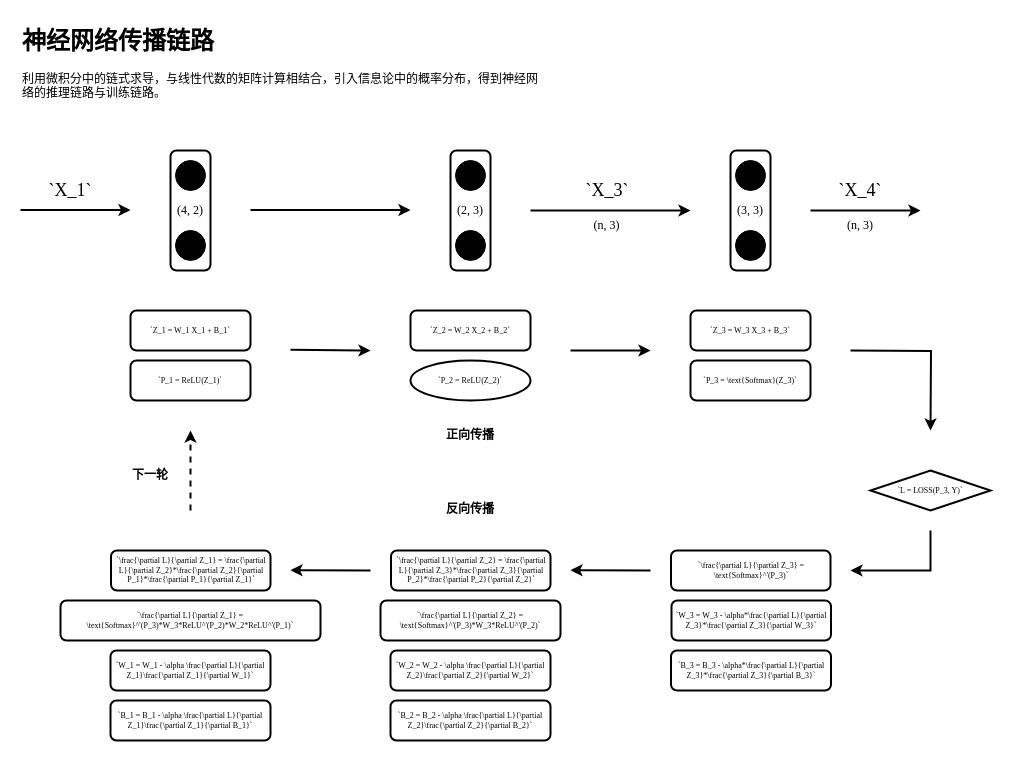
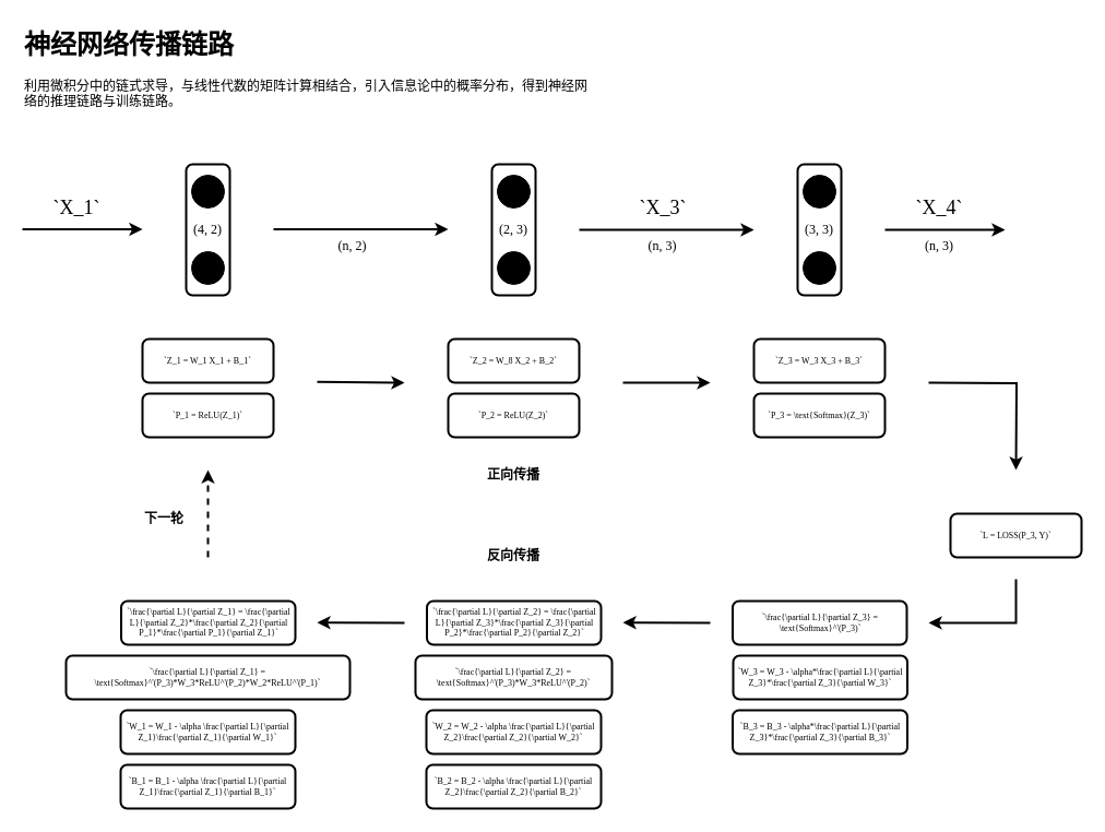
  <mxCell id="0" />
  <mxCell id="1" parent="0" />
  <mxCell id="2" value="" style="group" parent="1" vertex="1" connectable="0"><mxGeometry x="20" y="150" width="970" height="590" as="geometry" /></mxCell>
  <mxCell id="3" value="" style="endArrow=classic;html=1;rounded=0;fontFamily=Sarasa Fixed SC;strokeWidth=2;edgeStyle=orthogonalEdgeStyle;movable=1;resizable=1;rotatable=1;deletable=1;editable=1;locked=0;connectable=1;" parent="2" edge="1"><mxGeometry width="50" height="50" relative="1" as="geometry"><mxPoint x="830" y="200" as="sourcePoint" /><mxPoint x="910" y="280" as="targetPoint" /></mxGeometry></mxCell>
- <mxCell id="4" value="`L = LOSS(P_3, Y)`" style="rhombus;whiteSpace=wrap;html=1;fontSize=8;fontFamily=Sarasa Fixed SC;movable=1;resizable=1;rotatable=1;deletable=1;editable=1;locked=0;connectable=1;strokeWidth=2;" parent="2" vertex="1"><mxGeometry x="850" y="320" width="120" height="40" as="geometry" /></mxCell>
+ <mxCell id="4" value="`L = LOSS(P_3, Y)`" style="rounded=1;whiteSpace=wrap;html=1;fontSize=8;fontFamily=Sarasa Fixed SC;movable=1;resizable=1;rotatable=1;deletable=1;editable=1;locked=0;connectable=1;strokeWidth=2;" parent="2" vertex="1"><mxGeometry x="850" y="320" width="120" height="40" as="geometry" /></mxCell>
  <mxCell id="5" value="正向传播" style="text;html=1;align=center;verticalAlign=middle;whiteSpace=wrap;rounded=0;fontFamily=Sarasa Fixed SC;fontStyle=1;movable=1;resizable=1;rotatable=1;deletable=1;editable=1;locked=0;connectable=1;strokeWidth=2;" parent="2" vertex="1"><mxGeometry x="420" y="270" width="60" height="30" as="geometry" /></mxCell>
  <mxCell id="6" value="反向传播" style="text;html=1;align=center;verticalAlign=middle;whiteSpace=wrap;rounded=0;fontFamily=Sarasa Fixed SC;fontStyle=1;movable=1;resizable=1;rotatable=1;deletable=1;editable=1;locked=0;connectable=1;strokeWidth=2;" parent="2" vertex="1"><mxGeometry x="420" y="344" width="60" height="30" as="geometry" /></mxCell>
  <mxCell id="7" value="`W_3 = W_3 - \alpha*\frac{\partial L}{\partial Z_3}*\frac{\partial Z_3}{\partial W_3}`" style="rounded=1;whiteSpace=wrap;html=1;fontSize=8;fontFamily=Sarasa Fixed SC;movable=1;resizable=1;rotatable=1;deletable=1;editable=1;locked=0;connectable=1;strokeWidth=2;" parent="2" vertex="1"><mxGeometry x="651" y="450" width="159.5" height="40" as="geometry" /></mxCell>
  <mxCell id="8" value="" style="endArrow=classic;html=1;rounded=0;fontFamily=Sarasa Fixed SC;strokeWidth=2;edgeStyle=orthogonalEdgeStyle;movable=1;resizable=1;rotatable=1;deletable=1;editable=1;locked=0;connectable=1;" parent="2" edge="1"><mxGeometry width="50" height="50" relative="1" as="geometry"><mxPoint x="910" y="380" as="sourcePoint" /><mxPoint x="830" y="420" as="targetPoint" /><Array as="points"><mxPoint x="910" y="420" /></Array></mxGeometry></mxCell>
  <mxCell id="9" value="`B_3 = B_3 - \alpha*\frac{\partial L}{\partial Z_3}*\frac{\partial Z_3}{\partial B_3}`" style="rounded=1;whiteSpace=wrap;html=1;fontSize=8;fontFamily=Sarasa Fixed SC;movable=1;resizable=1;rotatable=1;deletable=1;editable=1;locked=0;connectable=1;strokeWidth=2;" parent="2" vertex="1"><mxGeometry x="650.5" y="500" width="160" height="40" as="geometry" /></mxCell>
  <mxCell id="10" value="`W_2 = W_2 - \alpha \frac{\partial L}{\partial Z_2}\frac{\partial Z_2}{\partial W_2}`" style="rounded=1;whiteSpace=wrap;html=1;fontSize=8;fontFamily=Sarasa Fixed SC;movable=1;resizable=1;rotatable=1;deletable=1;editable=1;locked=0;connectable=1;strokeWidth=2;" parent="2" vertex="1"><mxGeometry x="370" y="500" width="160" height="40" as="geometry" /></mxCell>
  <mxCell id="11" value="`B_2 = B_2 - \alpha \frac{\partial L}{\partial Z_2}\frac{\partial Z_2}{\partial B_2}`" style="rounded=1;whiteSpace=wrap;html=1;fontSize=8;fontFamily=Sarasa Fixed SC;movable=1;resizable=1;rotatable=1;deletable=1;editable=1;locked=0;connectable=1;strokeWidth=2;" parent="2" vertex="1"><mxGeometry x="370" y="550" width="160" height="40" as="geometry" /></mxCell>
  <mxCell id="12" value="`\frac{\partial L}{\partial Z_2} = \frac{\partial L}{\partial Z_3}*\frac{\partial Z_3}{\partial P_2}*\frac{\partial P_2}{\partial Z_2}`" style="rounded=1;whiteSpace=wrap;html=1;fontSize=8;fontFamily=Sarasa Fixed SC;movable=1;resizable=1;rotatable=1;deletable=1;editable=1;locked=0;connectable=1;strokeWidth=2;" parent="2" vertex="1"><mxGeometry x="370.5" y="400" width="159.5" height="40" as="geometry" /></mxCell>
  <mxCell id="13" value="`\frac{\partial L}{\partial Z_2} = \text{Softmax}^'(P_3)*W_3*ReLU^'(P_2)`" style="rounded=1;whiteSpace=wrap;html=1;fontSize=8;fontFamily=Sarasa Fixed SC;movable=1;resizable=1;rotatable=1;deletable=1;editable=1;locked=0;connectable=1;strokeWidth=2;" parent="2" vertex="1"><mxGeometry x="360" y="450" width="180" height="40" as="geometry" /></mxCell>
  <mxCell id="14" value="" style="group;movable=1;resizable=1;rotatable=1;deletable=1;editable=1;locked=0;connectable=1;" parent="2" vertex="1" connectable="0"><mxGeometry width="900" height="120" as="geometry" /></mxCell>
  <mxCell id="15" value="" style="group;fontFamily=Sarasa Fixed SC;movable=1;resizable=1;rotatable=1;deletable=1;editable=1;locked=0;connectable=1;" parent="14" vertex="1" connectable="0"><mxGeometry x="150" width="40" height="120" as="geometry" /></mxCell>
  <mxCell id="16" value="" style="rounded=1;whiteSpace=wrap;html=1;strokeWidth=2;fontFamily=Sarasa Fixed SC;movable=1;resizable=1;rotatable=1;deletable=1;editable=1;locked=0;connectable=1;" parent="15" vertex="1"><mxGeometry width="40" height="120" as="geometry" /></mxCell>
  <mxCell id="17" value="" style="ellipse;whiteSpace=wrap;html=1;aspect=fixed;fillColor=#000000;fontFamily=Sarasa Fixed SC;movable=1;resizable=1;rotatable=1;deletable=1;editable=1;locked=0;connectable=1;" parent="15" vertex="1"><mxGeometry x="5" y="10" width="30" height="30" as="geometry" /></mxCell>
  <mxCell id="18" value="" style="ellipse;whiteSpace=wrap;html=1;aspect=fixed;fillColor=#000000;fontFamily=Sarasa Fixed SC;movable=1;resizable=1;rotatable=1;deletable=1;editable=1;locked=0;connectable=1;" parent="15" vertex="1"><mxGeometry x="5" y="80" width="30" height="30" as="geometry" /></mxCell>
  <mxCell id="19" value="&lt;font&gt;&lt;span style=&quot;&quot;&gt;(4, 2)&lt;/span&gt;&lt;/font&gt;" style="text;html=1;align=center;verticalAlign=middle;whiteSpace=wrap;rounded=0;fontFamily=Sarasa Fixed SC;fontSize=12;fontStyle=0;movable=1;resizable=1;rotatable=1;deletable=1;editable=1;locked=0;connectable=1;" parent="15" vertex="1"><mxGeometry y="40" width="40" height="40" as="geometry" /></mxCell>
  <mxCell id="20" value="" style="group;fontFamily=Sarasa Fixed SC;movable=1;resizable=1;rotatable=1;deletable=1;editable=1;locked=0;connectable=1;" parent="14" vertex="1" connectable="0"><mxGeometry x="430" width="40" height="120" as="geometry" /></mxCell>
  <mxCell id="21" value="" style="rounded=1;whiteSpace=wrap;html=1;strokeWidth=2;fontFamily=Sarasa Fixed SC;movable=1;resizable=1;rotatable=1;deletable=1;editable=1;locked=0;connectable=1;" parent="20" vertex="1"><mxGeometry width="40" height="120" as="geometry" /></mxCell>
  <mxCell id="22" value="" style="ellipse;whiteSpace=wrap;html=1;aspect=fixed;fillColor=#000000;fontFamily=Sarasa Fixed SC;movable=1;resizable=1;rotatable=1;deletable=1;editable=1;locked=0;connectable=1;" parent="20" vertex="1"><mxGeometry x="5" y="10" width="30" height="30" as="geometry" /></mxCell>
  <mxCell id="23" value="" style="ellipse;whiteSpace=wrap;html=1;aspect=fixed;fillColor=#000000;fontFamily=Sarasa Fixed SC;movable=1;resizable=1;rotatable=1;deletable=1;editable=1;locked=0;connectable=1;" parent="20" vertex="1"><mxGeometry x="5" y="80" width="30" height="30" as="geometry" /></mxCell>
  <mxCell id="24" value="&lt;font&gt;(2, 3)&lt;/font&gt;" style="text;html=1;align=center;verticalAlign=middle;whiteSpace=wrap;rounded=0;fontFamily=Sarasa Fixed SC;fontSize=12;movable=1;resizable=1;rotatable=1;deletable=1;editable=1;locked=0;connectable=1;" parent="20" vertex="1"><mxGeometry y="40" width="40" height="40" as="geometry" /></mxCell>
  <mxCell id="25" value="" style="group;fontFamily=Sarasa Fixed SC;movable=1;resizable=1;rotatable=1;deletable=1;editable=1;locked=0;connectable=1;" parent="14" vertex="1" connectable="0"><mxGeometry x="710" width="40" height="120" as="geometry" /></mxCell>
  <mxCell id="26" value="" style="rounded=1;whiteSpace=wrap;html=1;strokeWidth=2;fontFamily=Sarasa Fixed SC;movable=1;resizable=1;rotatable=1;deletable=1;editable=1;locked=0;connectable=1;" parent="25" vertex="1"><mxGeometry width="40" height="120" as="geometry" /></mxCell>
  <mxCell id="27" value="" style="ellipse;whiteSpace=wrap;html=1;aspect=fixed;fillColor=#000000;fontFamily=Sarasa Fixed SC;movable=1;resizable=1;rotatable=1;deletable=1;editable=1;locked=0;connectable=1;" parent="25" vertex="1"><mxGeometry x="5" y="10" width="30" height="30" as="geometry" /></mxCell>
  <mxCell id="28" value="" style="ellipse;whiteSpace=wrap;html=1;aspect=fixed;fillColor=#000000;fontFamily=Sarasa Fixed SC;movable=1;resizable=1;rotatable=1;deletable=1;editable=1;locked=0;connectable=1;" parent="25" vertex="1"><mxGeometry x="5" y="80" width="30" height="30" as="geometry" /></mxCell>
  <mxCell id="29" value="&lt;font&gt;(3, 3)&lt;/font&gt;" style="text;html=1;align=center;verticalAlign=middle;whiteSpace=wrap;rounded=0;fontFamily=Sarasa Fixed SC;fontSize=12;movable=1;resizable=1;rotatable=1;deletable=1;editable=1;locked=0;connectable=1;" parent="25" vertex="1"><mxGeometry y="40" width="40" height="40" as="geometry" /></mxCell>
  <mxCell id="30" value="" style="group;movable=1;resizable=1;rotatable=1;deletable=1;editable=1;locked=0;connectable=1;" parent="14" vertex="1" connectable="0"><mxGeometry y="20" width="110" height="70" as="geometry" /></mxCell>
  <mxCell id="31" value="" style="endArrow=classic;html=1;rounded=0;fontFamily=Sarasa Fixed SC;strokeWidth=2;movable=1;resizable=1;rotatable=1;deletable=1;editable=1;locked=0;connectable=1;" parent="30" edge="1"><mxGeometry width="50" height="50" relative="1" as="geometry"><mxPoint y="39.5" as="sourcePoint" /><mxPoint x="110" y="39.5" as="targetPoint" /></mxGeometry></mxCell>
  <mxCell id="32" value="`X_1`" style="text;html=1;align=center;verticalAlign=middle;whiteSpace=wrap;rounded=0;fontSize=18;fontFamily=Sarasa Fixed SC;movable=1;resizable=1;rotatable=1;deletable=1;editable=1;locked=0;connectable=1;" parent="30" vertex="1"><mxGeometry x="10" width="80" height="40" as="geometry" /></mxCell>
  <mxCell id="33" value="" style="group;movable=1;resizable=1;rotatable=1;deletable=1;editable=1;locked=0;connectable=1;" parent="14" vertex="1" connectable="0"><mxGeometry x="230" y="20" width="160" height="70" as="geometry" /></mxCell>
  <mxCell id="34" value="" style="endArrow=classic;html=1;rounded=0;fontFamily=Sarasa Fixed SC;strokeWidth=2;movable=1;resizable=1;rotatable=1;deletable=1;editable=1;locked=0;connectable=1;" parent="33" edge="1"><mxGeometry width="50" height="50" relative="1" as="geometry"><mxPoint y="39.5" as="sourcePoint" /><mxPoint x="160" y="39.5" as="targetPoint" /></mxGeometry></mxCell>
+ <mxCell id="35" value="(n, 2)" style="text;html=1;align=center;verticalAlign=middle;whiteSpace=wrap;rounded=0;fontFamily=Sarasa Fixed SC;movable=1;resizable=1;rotatable=1;deletable=1;editable=1;locked=0;connectable=1;" parent="33" vertex="1"><mxGeometry x="29.091" y="40" width="87.273" height="30" as="geometry" /></mxCell>
  <mxCell id="36" value="" style="group;movable=1;resizable=1;rotatable=1;deletable=1;editable=1;locked=0;connectable=1;" parent="14" vertex="1" connectable="0"><mxGeometry x="510" y="20" width="160" height="70" as="geometry" /></mxCell>
  <mxCell id="37" value="" style="endArrow=classic;html=1;rounded=0;fontFamily=Sarasa Fixed SC;strokeWidth=2;movable=1;resizable=1;rotatable=1;deletable=1;editable=1;locked=0;connectable=1;" parent="36" edge="1"><mxGeometry width="50" height="50" relative="1" as="geometry"><mxPoint y="40" as="sourcePoint" /><mxPoint x="160" y="40" as="targetPoint" /></mxGeometry></mxCell>
  <mxCell id="38" value="`X_3`" style="text;html=1;align=center;verticalAlign=middle;whiteSpace=wrap;rounded=0;fontSize=18;fontFamily=Sarasa Fixed SC;movable=1;resizable=1;rotatable=1;deletable=1;editable=1;locked=0;connectable=1;" parent="36" vertex="1"><mxGeometry x="18.909" width="116.364" height="40" as="geometry" /></mxCell>
  <mxCell id="39" value="(n, 3)" style="text;html=1;align=center;verticalAlign=middle;whiteSpace=wrap;rounded=0;fontFamily=Sarasa Fixed SC;movable=1;resizable=1;rotatable=1;deletable=1;editable=1;locked=0;connectable=1;" parent="36" vertex="1"><mxGeometry x="33.455" y="40" width="87.273" height="30" as="geometry" /></mxCell>
  <mxCell id="40" value="" style="group;movable=1;resizable=1;rotatable=1;deletable=1;editable=1;locked=0;connectable=1;" parent="14" vertex="1" connectable="0"><mxGeometry x="790" y="20" width="110" height="70" as="geometry" /></mxCell>
  <mxCell id="41" value="" style="endArrow=classic;html=1;rounded=0;fontFamily=Sarasa Fixed SC;strokeWidth=2;movable=1;resizable=1;rotatable=1;deletable=1;editable=1;locked=0;connectable=1;" parent="40" edge="1"><mxGeometry width="50" height="50" relative="1" as="geometry"><mxPoint y="40" as="sourcePoint" /><mxPoint x="110" y="40" as="targetPoint" /></mxGeometry></mxCell>
  <mxCell id="42" value="`X_4`" style="text;html=1;align=center;verticalAlign=middle;whiteSpace=wrap;rounded=0;fontSize=18;fontFamily=Sarasa Fixed SC;movable=1;resizable=1;rotatable=1;deletable=1;editable=1;locked=0;connectable=1;" parent="40" vertex="1"><mxGeometry x="10" width="80" height="40" as="geometry" /></mxCell>
  <mxCell id="43" value="(n, 3)" style="text;html=1;align=center;verticalAlign=middle;whiteSpace=wrap;rounded=0;fontFamily=Sarasa Fixed SC;movable=1;resizable=1;rotatable=1;deletable=1;editable=1;locked=0;connectable=1;" parent="40" vertex="1"><mxGeometry x="20" y="40" width="60" height="30" as="geometry" /></mxCell>
  <mxCell id="44" value="" style="group;movable=1;resizable=1;rotatable=1;deletable=1;editable=1;locked=0;connectable=1;strokeWidth=2;" parent="2" vertex="1" connectable="0"><mxGeometry x="110" y="160" width="680" height="90" as="geometry" /></mxCell>
  <mxCell id="45" value="&lt;font&gt;`Z_1 = W_1 X_1 + B_1`&lt;/font&gt;" style="rounded=1;whiteSpace=wrap;html=1;fontSize=8;fontFamily=Sarasa Fixed SC;movable=1;resizable=1;rotatable=1;deletable=1;editable=1;locked=0;connectable=1;strokeWidth=2;" parent="44" vertex="1"><mxGeometry width="120" height="40" as="geometry" /></mxCell>
  <mxCell id="46" value="`P_1 = ReLU(Z_1)`" style="rounded=1;whiteSpace=wrap;html=1;fontSize=8;fontFamily=Sarasa Fixed SC;movable=1;resizable=1;rotatable=1;deletable=1;editable=1;locked=0;connectable=1;strokeWidth=2;" parent="44" vertex="1"><mxGeometry y="50" width="120" height="40" as="geometry" /></mxCell>
- <mxCell id="47" value="`Z_2 = W_2 X_2 + B_2`" style="rounded=1;whiteSpace=wrap;html=1;fontSize=8;fontFamily=Sarasa Fixed SC;movable=1;resizable=1;rotatable=1;deletable=1;editable=1;locked=0;connectable=1;strokeWidth=2;" parent="44" vertex="1"><mxGeometry x="280" width="120" height="40" as="geometry" /></mxCell>
- <mxCell id="48" value="`P_2&amp;nbsp;= ReLU(Z_2)`" style="ellipse;whiteSpace=wrap;html=1;fontSize=8;fontFamily=Sarasa Fixed SC;movable=1;resizable=1;rotatable=1;deletable=1;editable=1;locked=0;connectable=1;strokeWidth=2;" parent="44" vertex="1"><mxGeometry x="280" y="50" width="120" height="40" as="geometry" /></mxCell>
+ <mxCell id="47" value="`Z_2 = W_8 X_2 + B_2`" style="rounded=1;whiteSpace=wrap;html=1;fontSize=8;fontFamily=Sarasa Fixed SC;movable=1;resizable=1;rotatable=1;deletable=1;editable=1;locked=0;connectable=1;strokeWidth=2;" parent="44" vertex="1"><mxGeometry x="280" width="120" height="40" as="geometry" /></mxCell>
+ <mxCell id="48" value="`P_2&amp;nbsp;= ReLU(Z_2)`" style="rounded=1;whiteSpace=wrap;html=1;fontSize=8;fontFamily=Sarasa Fixed SC;movable=1;resizable=1;rotatable=1;deletable=1;editable=1;locked=0;connectable=1;strokeWidth=2;" parent="44" vertex="1"><mxGeometry x="280" y="50" width="120" height="40" as="geometry" /></mxCell>
  <mxCell id="49" value="`P_3&amp;nbsp;= \text{Softmax}(Z_3)`" style="rounded=1;whiteSpace=wrap;html=1;fontSize=8;fontFamily=Sarasa Fixed SC;movable=1;resizable=1;rotatable=1;deletable=1;editable=1;locked=0;connectable=1;strokeWidth=2;" parent="44" vertex="1"><mxGeometry x="560" y="50" width="120" height="40" as="geometry" /></mxCell>
  <mxCell id="50" value="`Z_3 = W_3 X_3 + B_3`" style="rounded=1;whiteSpace=wrap;html=1;fontSize=8;fontFamily=Sarasa Fixed SC;movable=1;resizable=1;rotatable=1;deletable=1;editable=1;locked=0;connectable=1;strokeWidth=2;" parent="44" vertex="1"><mxGeometry x="560" width="120" height="40" as="geometry" /></mxCell>
  <mxCell id="51" value="" style="endArrow=classic;html=1;rounded=0;fontFamily=Sarasa Fixed SC;strokeWidth=2;movable=1;resizable=1;rotatable=1;deletable=1;editable=1;locked=0;connectable=1;" parent="44" edge="1"><mxGeometry width="50" height="50" relative="1" as="geometry"><mxPoint x="160" y="39.31" as="sourcePoint" /><mxPoint x="240" y="40" as="targetPoint" /></mxGeometry></mxCell>
  <mxCell id="52" value="" style="endArrow=classic;html=1;rounded=0;fontFamily=Sarasa Fixed SC;strokeWidth=2;movable=1;resizable=1;rotatable=1;deletable=1;editable=1;locked=0;connectable=1;" parent="44" edge="1"><mxGeometry width="50" height="50" relative="1" as="geometry"><mxPoint x="440" y="40" as="sourcePoint" /><mxPoint x="520" y="40" as="targetPoint" /></mxGeometry></mxCell>
  <mxCell id="53" value="`\frac{\partial L}{\partial Z_3} = \text{Softmax}^'(P_3)`" style="rounded=1;whiteSpace=wrap;html=1;fontSize=8;fontFamily=Sarasa Fixed SC;movable=1;resizable=1;rotatable=1;deletable=1;editable=1;locked=0;connectable=1;strokeWidth=2;" parent="2" vertex="1"><mxGeometry x="650.5" y="400" width="159.5" height="40" as="geometry" /></mxCell>
  <mxCell id="54" value="`W_1 = W_1 - \alpha \frac{\partial L}{\partial Z_1}\frac{\partial Z_1}{\partial W_1}`" style="rounded=1;whiteSpace=wrap;html=1;fontSize=8;fontFamily=Sarasa Fixed SC;movable=1;resizable=1;rotatable=1;deletable=1;editable=1;locked=0;connectable=1;strokeWidth=2;" parent="2" vertex="1"><mxGeometry x="90" y="500" width="160" height="40" as="geometry" /></mxCell>
  <mxCell id="55" value="`B_1 = B_1 - \alpha \frac{\partial L}{\partial Z_1}\frac{\partial Z_1}{\partial B_1}`" style="rounded=1;whiteSpace=wrap;html=1;fontSize=8;fontFamily=Sarasa Fixed SC;movable=1;resizable=1;rotatable=1;deletable=1;editable=1;locked=0;connectable=1;strokeWidth=2;" parent="2" vertex="1"><mxGeometry x="90" y="550" width="160" height="40" as="geometry" /></mxCell>
  <mxCell id="56" value="`\frac{\partial L}{\partial Z_1} = \frac{\partial L}{\partial Z_2}*\frac{\partial Z_2}{\partial P_1}*\frac{\partial P_1}{\partial Z_1}`" style="rounded=1;whiteSpace=wrap;html=1;fontSize=8;fontFamily=Sarasa Fixed SC;movable=1;resizable=1;rotatable=1;deletable=1;editable=1;locked=0;connectable=1;strokeWidth=2;" parent="2" vertex="1"><mxGeometry x="90.5" y="400" width="159.5" height="40" as="geometry" /></mxCell>
  <mxCell id="57" value="`\frac{\partial L}{\partial Z_1} = \text{Softmax}^'(P_3)*W_3*ReLU^'(P_2)*W_2*ReLU^'(P_1)`" style="rounded=1;whiteSpace=wrap;html=1;fontSize=8;fontFamily=Sarasa Fixed SC;movable=1;resizable=1;rotatable=1;deletable=1;editable=1;locked=0;connectable=1;strokeWidth=2;" parent="2" vertex="1"><mxGeometry x="40" y="450" width="260" height="40" as="geometry" /></mxCell>
  <mxCell id="58" value="" style="endArrow=classic;html=1;rounded=0;fontFamily=Sarasa Fixed SC;strokeWidth=2;movable=1;resizable=1;rotatable=1;deletable=1;editable=1;locked=0;connectable=1;" parent="2" edge="1"><mxGeometry width="50" height="50" relative="1" as="geometry"><mxPoint x="630" y="420" as="sourcePoint" /><mxPoint x="550" y="419.66" as="targetPoint" /></mxGeometry></mxCell>
  <mxCell id="59" value="" style="endArrow=classic;html=1;rounded=0;fontFamily=Sarasa Fixed SC;strokeWidth=2;movable=1;resizable=1;rotatable=1;deletable=1;editable=1;locked=0;connectable=1;" parent="2" edge="1"><mxGeometry width="50" height="50" relative="1" as="geometry"><mxPoint x="350" y="420" as="sourcePoint" /><mxPoint x="270" y="419.66" as="targetPoint" /></mxGeometry></mxCell>
  <mxCell id="60" value="" style="endArrow=classic;html=1;rounded=0;fontFamily=Sarasa Fixed SC;strokeWidth=2;dashed=1;movable=1;resizable=1;rotatable=1;deletable=1;editable=1;locked=0;connectable=1;" parent="2" edge="1"><mxGeometry width="50" height="50" relative="1" as="geometry"><mxPoint x="170" y="360" as="sourcePoint" /><mxPoint x="170" y="280" as="targetPoint" /></mxGeometry></mxCell>
  <mxCell id="61" value="下一轮" style="text;html=1;align=center;verticalAlign=middle;whiteSpace=wrap;rounded=0;fontFamily=Sarasa Fixed SC;fontStyle=1;movable=1;resizable=1;rotatable=1;deletable=1;editable=1;locked=0;connectable=1;strokeWidth=2;" parent="2" vertex="1"><mxGeometry x="100" y="310" width="60" height="30" as="geometry" /></mxCell>
  <mxCell id="62" value="&lt;h1 style=&quot;margin-top: 0px;&quot;&gt;神经网络传播链路&lt;/h1&gt;&lt;p&gt;利用微积分中的链式求导，与线性代数的矩阵计算相结合，引入信息论中的概率分布，得到神经网络的推理链路与训练链路。&lt;/p&gt;" style="text;html=1;whiteSpace=wrap;overflow=hidden;rounded=0;fontFamily=Sarasa Fixed SC;" parent="1" vertex="1"><mxGeometry x="20" y="20" width="520" height="90" as="geometry" /></mxCell>
